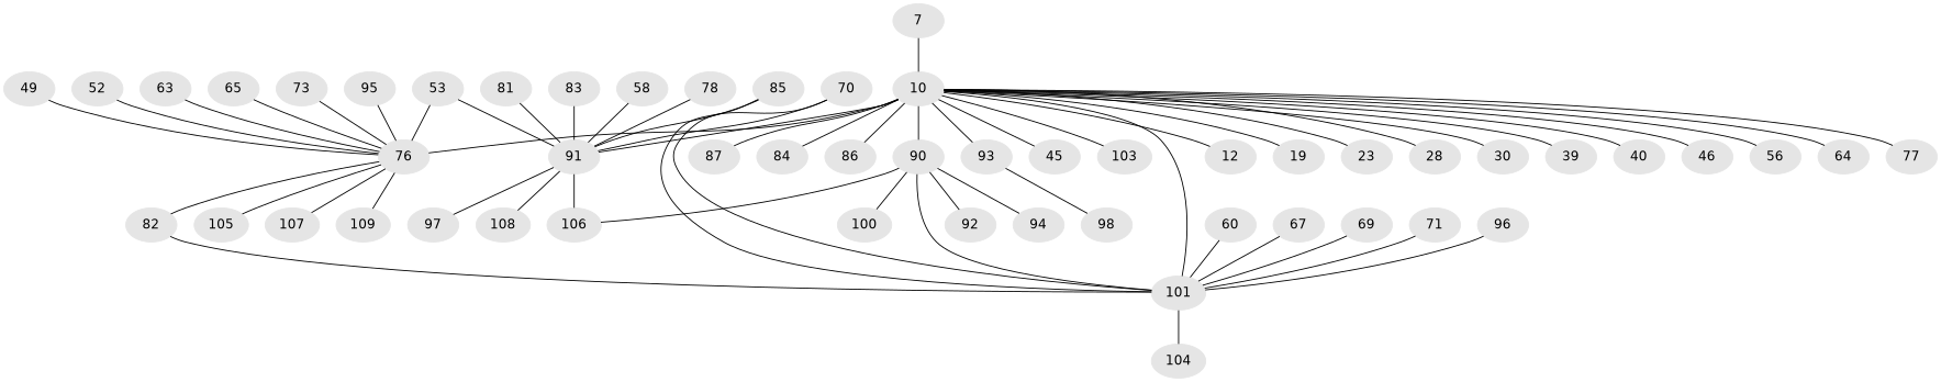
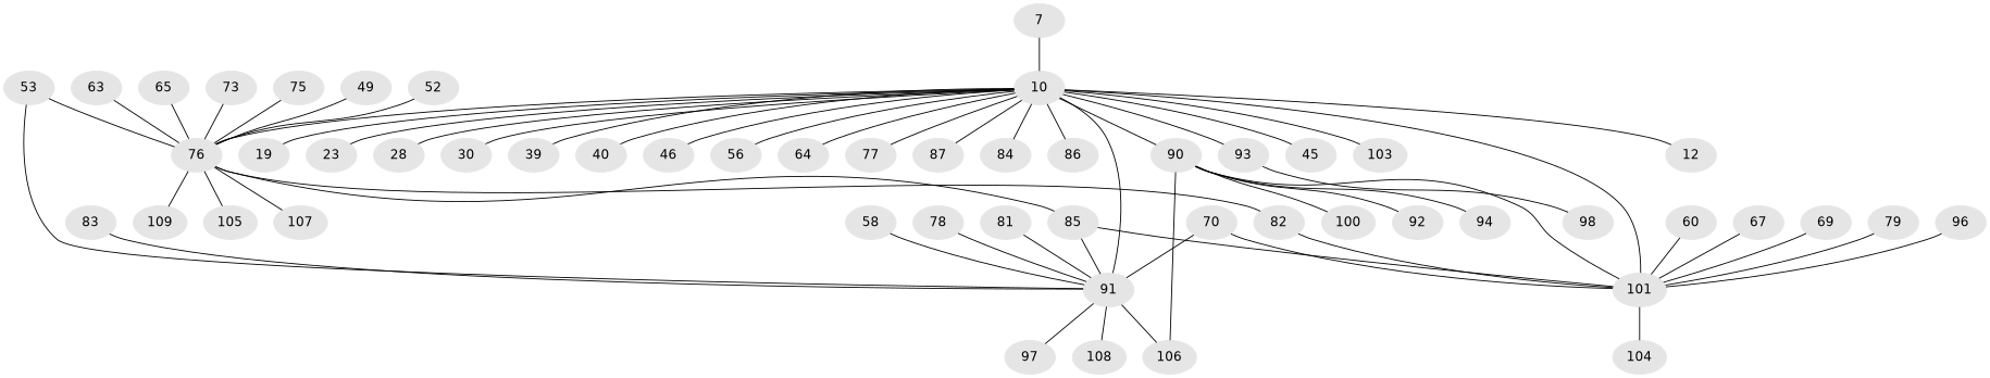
  graph {
    fontname="DejaVu Sans"
    node [color=gray90 fontname="DejaVu Sans" style=filled]
    edge [fontname="DejaVu Sans"]
    101 [super="+22+34+96+87"]
    104 [super="+47"]
    10 [super="+3+2"]
    12
    19
    n6 [label=23]
    28
    30
    39 [super="+25"]
    40
    46
    56
    64
    76 [super="+59+74+51"]
    77
    n16 [label=87]
    84
    86
    90 [super="+66"]
    91 [super="+33+68+72"]
    93 [super="+54"]
    n22 [label=45 super="+48"]
    103
    n24 [label=7]
    82
    85 [super="+37"]
    105
    107
    109 [super="+88"]
    92
    94
    100
    106
    97 [super="+38+62"]
    108 [super="+102"]
    98
    49 [super="+43"]
    52
    53
    58
    60 [super="+44"]
    63
    65
    67
    69
    70 [super="+9"]
    73
-   75 [label=95]
+   75
    78 [super="+57"]
-   79 [label=71]
+   79
    81
    83
    n53 [label=96 super="+89"]
    101 -- 104 [weight=3]
    10 -- 101 [weight=5]
    10 -- 12
    10 -- 19
    10 -- n6
    10 -- 28
    10 -- 30
    10 -- 39
    10 -- 40
    10 -- 46
    10 -- 56
    10 -- 64
    10 -- 76 [weight=9]
    10 -- 77
    10 -- n16
    10 -- 84
    10 -- 86
    10 -- 90 [weight=3]
    10 -- 91 [weight=7]
    10 -- 93 [weight=2]
    10 -- n22
    10 -- 103
    76 -- 82
+   76 -- 85 [weight=2]
    76 -- 105
    76 -- 107
    76 -- 109
    90 -- 101
    90 -- 92
    90 -- 94
    90 -- 100 [weight=2]
    90 -- 106
    91 -- 106
    91 -- 97
    91 -- 108
    93 -- 98
    n24 -- 10
    82 -- 101 [weight=2]
    85 -- 101 [weight=2]
    85 -- 91
    49 -- 76
    52 -- 76
    53 -- 76
    53 -- 91
    58 -- 91
    60 -- 101
    63 -- 76
    65 -- 76
    67 -- 101
    69 -- 101
    70 -- 101
    70 -- 91
    73 -- 76
    75 -- 76
    78 -- 91
    79 -- 101
    81 -- 91
    83 -- 91
    n53 -- 101
  }
